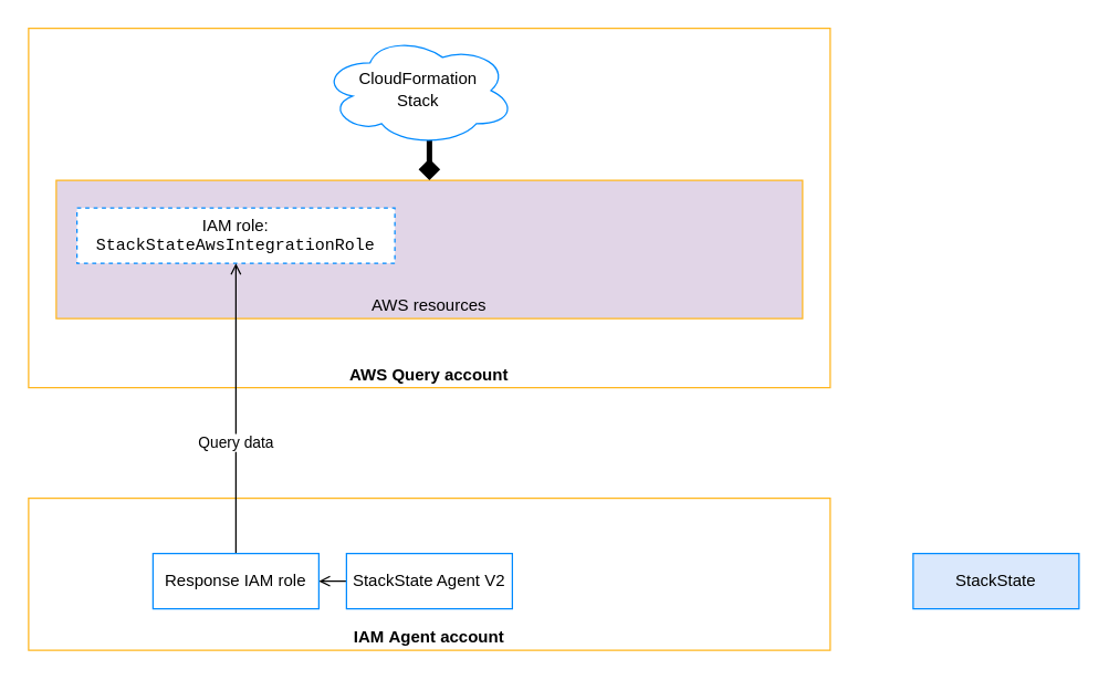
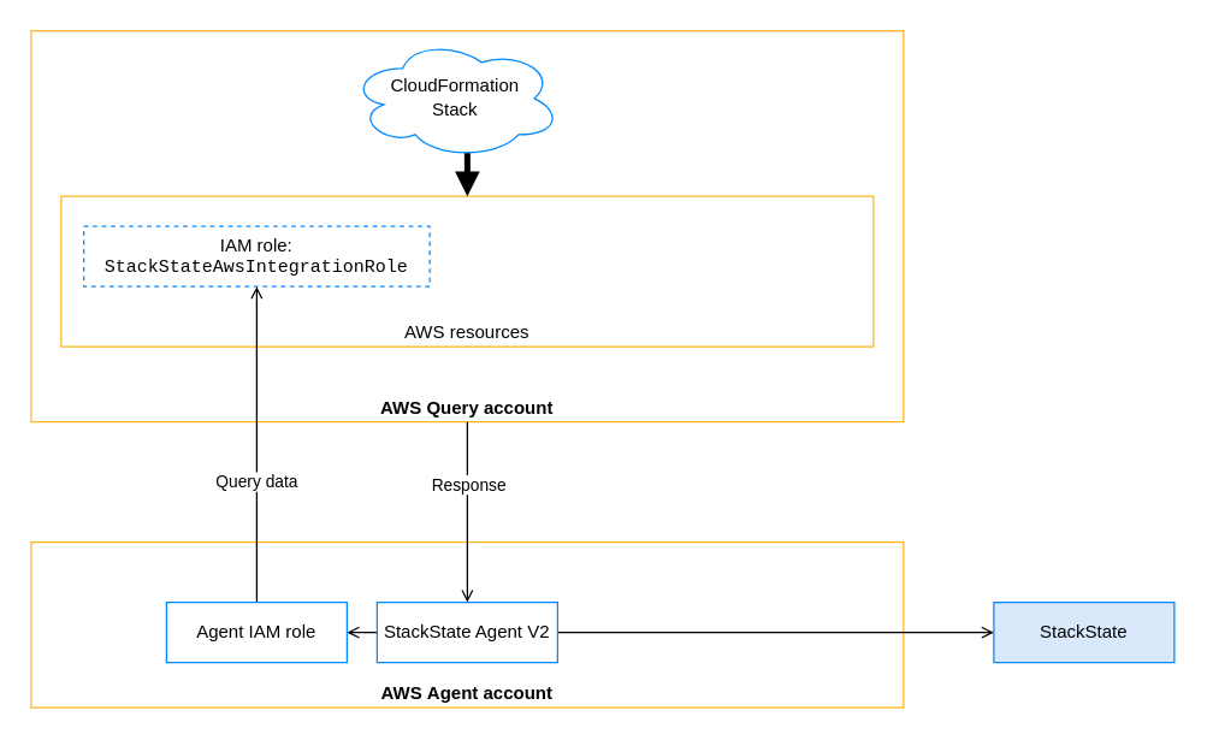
  <mxCell id="0" />
  <mxCell id="1" parent="0" />
  <mxCell id="2" value="&lt;b&gt;AWS&amp;nbsp;Query account&lt;/b&gt;" style="rounded=0;whiteSpace=wrap;html=1;strokeWidth=1;strokeColor=#FFB61E;verticalAlign=bottom;" vertex="1" parent="1"><mxGeometry x="20" y="20" width="580" height="260" as="geometry" /></mxCell>
- <mxCell id="3" value="AWS resources" style="rounded=0;whiteSpace=wrap;html=1;strokeWidth=1;strokeColor=#FFB61E;verticalAlign=bottom;fillColor=#e1d5e7;" vertex="1" parent="1"><mxGeometry x="40" y="130" width="540" height="100" as="geometry" /></mxCell>
- <mxCell id="4" value="&lt;b&gt;IAM&amp;nbsp;Agent account&lt;/b&gt;" style="rounded=0;whiteSpace=wrap;html=1;strokeWidth=1;strokeColor=#FFB61E;verticalAlign=bottom;" vertex="1" parent="1"><mxGeometry x="20" y="360" width="580" height="110" as="geometry" /></mxCell>
+ <mxCell id="3" value="AWS resources" style="rounded=0;whiteSpace=wrap;html=1;strokeWidth=1;strokeColor=#FFB61E;verticalAlign=bottom;" vertex="1" parent="1"><mxGeometry x="40" y="130" width="540" height="100" as="geometry" /></mxCell>
+ <mxCell id="4" value="&lt;b&gt;AWS&amp;nbsp;Agent account&lt;/b&gt;" style="rounded=0;whiteSpace=wrap;html=1;strokeWidth=1;strokeColor=#FFB61E;verticalAlign=bottom;" vertex="1" parent="1"><mxGeometry x="20" y="360" width="580" height="110" as="geometry" /></mxCell>
+ <mxCell id="5" style="edgeStyle=orthogonalEdgeStyle;rounded=0;orthogonalLoop=1;jettySize=auto;html=1;entryX=0;entryY=0.5;entryDx=0;entryDy=0;endArrow=open;endFill=0;" edge="1" parent="1" source="7" target="8"><mxGeometry relative="1" as="geometry" /></mxCell>
  <mxCell id="6" style="edgeStyle=orthogonalEdgeStyle;rounded=0;orthogonalLoop=1;jettySize=auto;html=1;exitX=0;exitY=0.5;exitDx=0;exitDy=0;entryX=1;entryY=0.5;entryDx=0;entryDy=0;fontFamily=Helvetica;endArrow=open;endFill=0;strokeWidth=1;" edge="1" parent="1" source="7" target="13"><mxGeometry relative="1" as="geometry" /></mxCell>
  <mxCell id="7" value="StackState Agent V2" style="rounded=0;whiteSpace=wrap;html=1;strokeWidth=1;strokeColor=#008AFF;" vertex="1" parent="1"><mxGeometry x="250" y="400" width="120" height="40" as="geometry" /></mxCell>
  <mxCell id="8" value="StackState" style="rounded=0;whiteSpace=wrap;html=1;strokeWidth=1;strokeColor=#008AFF;fillColor=#dae8fc;" vertex="1" parent="1"><mxGeometry x="660" y="400" width="120" height="40" as="geometry" /></mxCell>
  <mxCell id="9" value="IAM role:&lt;br&gt;&lt;font face=&quot;Courier New&quot;&gt;StackStateAwsIntegrationRole&lt;/font&gt;" style="rounded=0;whiteSpace=wrap;html=1;strokeWidth=1;strokeColor=#008AFF;dashed=1;" vertex="1" parent="1"><mxGeometry x="55" y="150" width="230" height="40" as="geometry" /></mxCell>
- <mxCell id="10" style="edgeStyle=orthogonalEdgeStyle;rounded=0;orthogonalLoop=1;jettySize=auto;html=1;exitX=0.55;exitY=0.95;exitDx=0;exitDy=0;exitPerimeter=0;entryX=0.5;entryY=0;entryDx=0;entryDy=0;fontFamily=Helvetica;endArrow=diamond;endFill=1;strokeWidth=4;" edge="1" parent="1" source="11" target="3"><mxGeometry relative="1" as="geometry" /></mxCell>
+ <mxCell id="10" style="edgeStyle=orthogonalEdgeStyle;rounded=0;orthogonalLoop=1;jettySize=auto;html=1;exitX=0.55;exitY=0.95;exitDx=0;exitDy=0;exitPerimeter=0;entryX=0.5;entryY=0;entryDx=0;entryDy=0;fontFamily=Helvetica;endArrow=block;endFill=1;strokeWidth=4;" edge="1" parent="1" source="11" target="3"><mxGeometry relative="1" as="geometry" /></mxCell>
  <mxCell id="11" value="&lt;font face=&quot;Helvetica&quot;&gt;CloudFormation&lt;br&gt;Stack&lt;br&gt;&lt;/font&gt;" style="ellipse;shape=cloud;whiteSpace=wrap;html=1;rounded=0;fontFamily=Courier New;strokeColor=#008AFF;strokeWidth=1;" vertex="1" parent="1"><mxGeometry x="232" y="25" width="140" height="80" as="geometry" /></mxCell>
  <mxCell id="12" value="Query data" style="edgeStyle=orthogonalEdgeStyle;rounded=0;orthogonalLoop=1;jettySize=auto;html=1;entryX=0.5;entryY=1;entryDx=0;entryDy=0;fontFamily=Helvetica;endArrow=open;endFill=0;strokeWidth=1;" edge="1" parent="1" source="13" target="9"><mxGeometry x="-0.238" relative="1" as="geometry"><mxPoint x="150" y="380" as="targetPoint" /><mxPoint as="offset" /></mxGeometry></mxCell>
- <mxCell id="13" value="Response IAM role" style="rounded=0;whiteSpace=wrap;html=1;strokeWidth=1;strokeColor=#008AFF;" vertex="1" parent="1"><mxGeometry x="110" y="400" width="120" height="40" as="geometry" /></mxCell>
+ <mxCell id="13" value="Agent IAM role" style="rounded=0;whiteSpace=wrap;html=1;strokeWidth=1;strokeColor=#008AFF;" vertex="1" parent="1"><mxGeometry x="110" y="400" width="120" height="40" as="geometry" /></mxCell>
+ <mxCell id="14" style="edgeStyle=orthogonalEdgeStyle;rounded=0;orthogonalLoop=1;jettySize=auto;html=1;entryX=0.5;entryY=0;entryDx=0;entryDy=0;fontFamily=Helvetica;endArrow=open;endFill=0;strokeWidth=1;" edge="1" parent="1" source="2" target="7"><mxGeometry relative="1" as="geometry" /></mxCell>
+ <mxCell id="15" value="Response" style="edgeLabel;html=1;align=center;verticalAlign=middle;resizable=0;points=[];fontFamily=Helvetica;" vertex="1" connectable="0" parent="14"><mxGeometry x="-0.025" relative="1" as="geometry"><mxPoint y="-18" as="offset" /></mxGeometry></mxCell>
